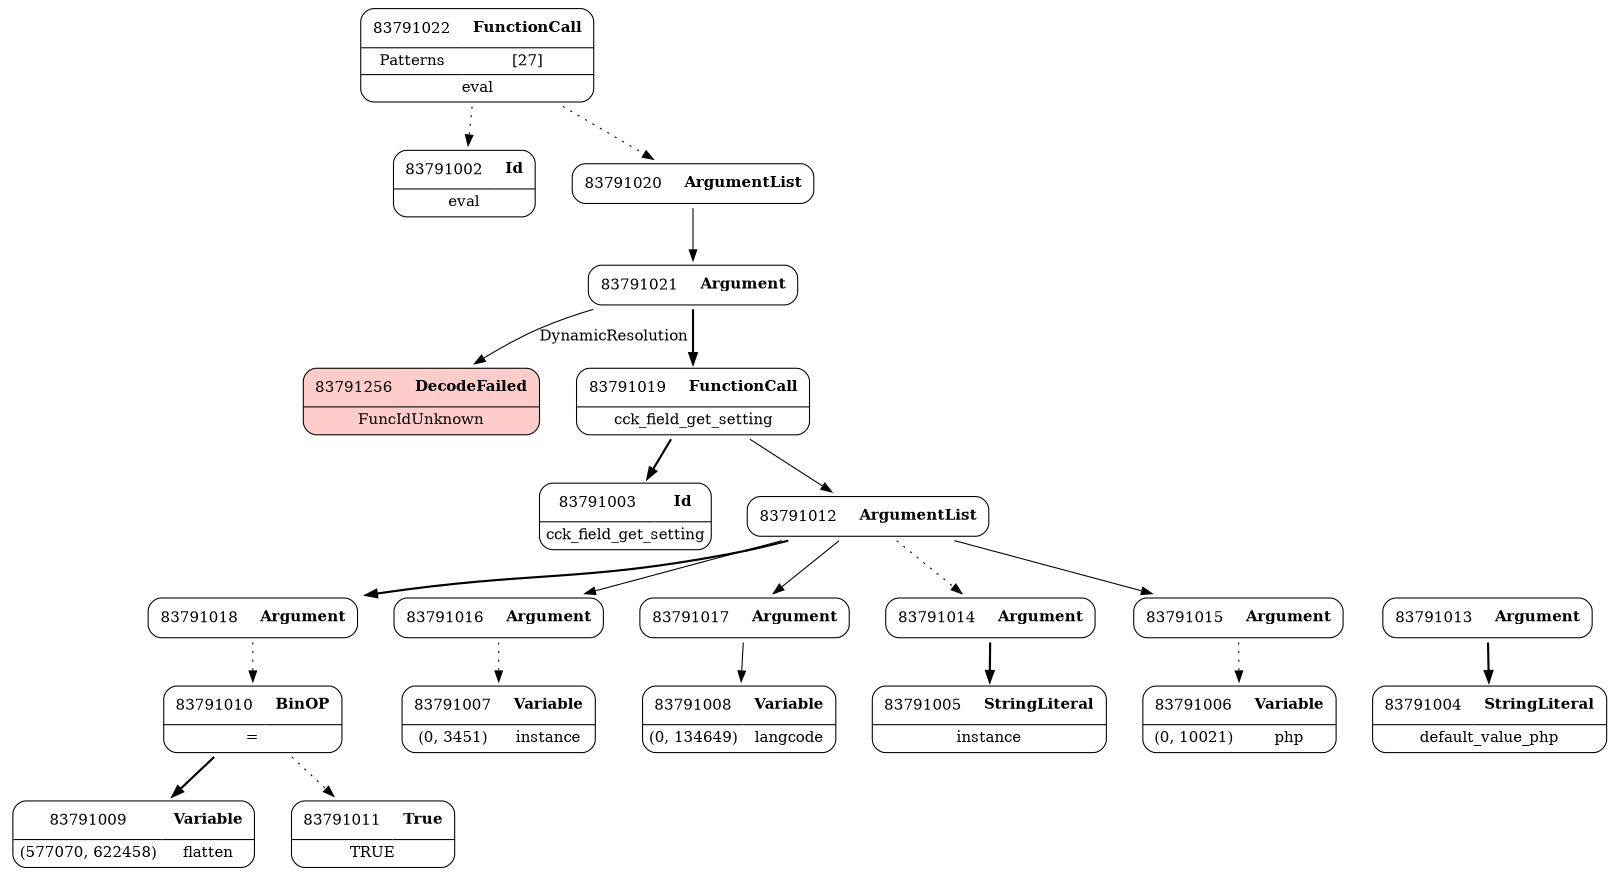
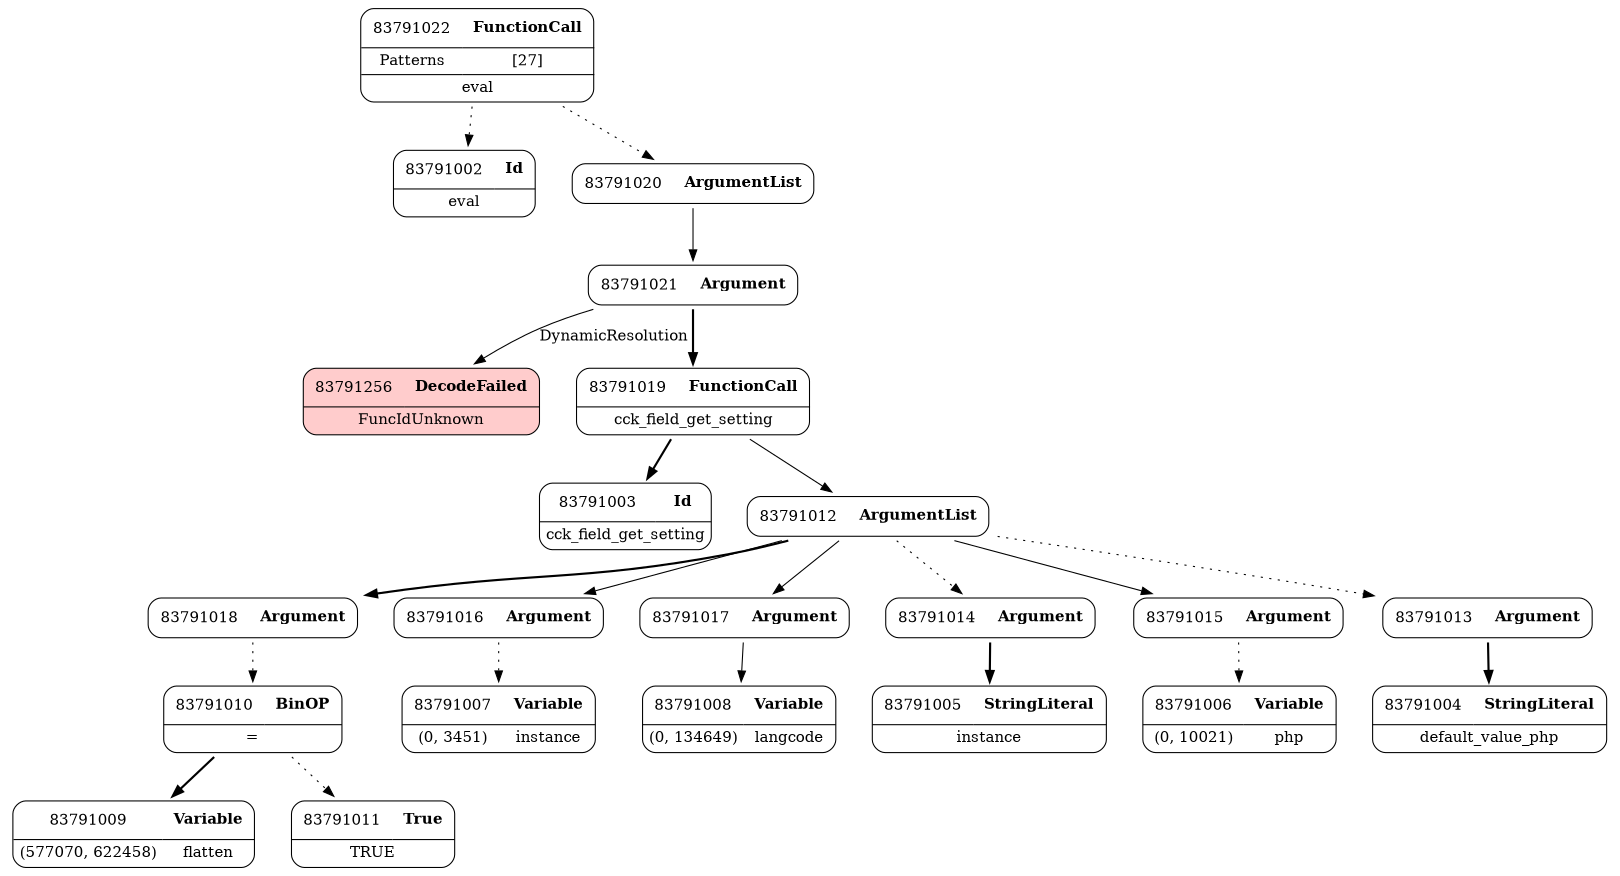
  digraph {
    node [shape=none]
    edge [style=dotted weight=2]
    n1 [label=<<TABLE border='1' cellspacing='0' cellpadding='10' style='rounded' ><TR><TD border='0'>83791006</TD><TD border='0'><B>Variable</B></TD></TR><HR/><TR><TD border='0' cellpadding='5'>(0, 10021)</TD><TD border='0' cellpadding='5'>php</TD></TR></TABLE>>]
    n2 [label=<<TABLE border='1' cellspacing='0' cellpadding='10' style='rounded' ><TR><TD border='0'>83791007</TD><TD border='0'><B>Variable</B></TD></TR><HR/><TR><TD border='0' cellpadding='5'>(0, 3451)</TD><TD border='0' cellpadding='5'>instance</TD></TR></TABLE>>]
    n3 [label=<<TABLE border='1' cellspacing='0' cellpadding='10' style='rounded' ><TR><TD border='0'>83791004</TD><TD border='0'><B>StringLiteral</B></TD></TR><HR/><TR><TD border='0' cellpadding='5' colspan='2'>default_value_php</TD></TR></TABLE>>]
    n4 [label=<<TABLE border='1' cellspacing='0' cellpadding='10' style='rounded' ><TR><TD border='0'>83791005</TD><TD border='0'><B>StringLiteral</B></TD></TR><HR/><TR><TD border='0' cellpadding='5' colspan='2'>instance</TD></TR></TABLE>>]
    n5 [label=<<TABLE border='1' cellspacing='0' cellpadding='10' style='rounded' ><TR><TD border='0'>83791002</TD><TD border='0'><B>Id</B></TD></TR><HR/><TR><TD border='0' cellpadding='5' colspan='2'>eval</TD></TR></TABLE>>]
    n6 [label=<<TABLE border='1' cellspacing='0' cellpadding='10' style='rounded' ><TR><TD border='0'>83791003</TD><TD border='0'><B>Id</B></TD></TR><HR/><TR><TD border='0' cellpadding='5' colspan='2'>cck_field_get_setting</TD></TR></TABLE>>]
    n7 [label=<<TABLE border='1' cellspacing='0' cellpadding='10' style='rounded' bgcolor='#FFCCCC' ><TR><TD border='0'>83791256</TD><TD border='0'><B>DecodeFailed</B></TD></TR><HR/><TR><TD border='0' cellpadding='5' colspan='2'>FuncIdUnknown</TD></TR></TABLE>>]
    n8 [label=<<TABLE border='1' cellspacing='0' cellpadding='10' style='rounded' ><TR><TD border='0'>83791022</TD><TD border='0'><B>FunctionCall</B></TD></TR><HR/><TR><TD border='0' cellpadding='5'>Patterns</TD><TD border='0' cellpadding='5'>[27]</TD></TR><HR/><TR><TD border='0' cellpadding='5' colspan='2'>eval</TD></TR></TABLE>>]
    n9 [label=<<TABLE border='1' cellspacing='0' cellpadding='10' style='rounded' ><TR><TD border='0'>83791020</TD><TD border='0'><B>ArgumentList</B></TD></TR></TABLE>>]
    n10 [label=<<TABLE border='1' cellspacing='0' cellpadding='10' style='rounded' ><TR><TD border='0'>83791021</TD><TD border='0'><B>Argument</B></TD></TR></TABLE>>]
    n11 [label=<<TABLE border='1' cellspacing='0' cellpadding='10' style='rounded' ><TR><TD border='0'>83791019</TD><TD border='0'><B>FunctionCall</B></TD></TR><HR/><TR><TD border='0' cellpadding='5' colspan='2'>cck_field_get_setting</TD></TR></TABLE>>]
    n12 [label=<<TABLE border='1' cellspacing='0' cellpadding='10' style='rounded' ><TR><TD border='0'>83791012</TD><TD border='0'><B>ArgumentList</B></TD></TR></TABLE>>]
    n13 [label=<<TABLE border='1' cellspacing='0' cellpadding='10' style='rounded' ><TR><TD border='0'>83791018</TD><TD border='0'><B>Argument</B></TD></TR></TABLE>>]
    n14 [label=<<TABLE border='1' cellspacing='0' cellpadding='10' style='rounded' ><TR><TD border='0'>83791016</TD><TD border='0'><B>Argument</B></TD></TR></TABLE>>]
    n15 [label=<<TABLE border='1' cellspacing='0' cellpadding='10' style='rounded' ><TR><TD border='0'>83791017</TD><TD border='0'><B>Argument</B></TD></TR></TABLE>>]
    n16 [label=<<TABLE border='1' cellspacing='0' cellpadding='10' style='rounded' ><TR><TD border='0'>83791014</TD><TD border='0'><B>Argument</B></TD></TR></TABLE>>]
    n17 [label=<<TABLE border='1' cellspacing='0' cellpadding='10' style='rounded' ><TR><TD border='0'>83791015</TD><TD border='0'><B>Argument</B></TD></TR></TABLE>>]
    n18 [label=<<TABLE border='1' cellspacing='0' cellpadding='10' style='rounded' ><TR><TD border='0'>83791013</TD><TD border='0'><B>Argument</B></TD></TR></TABLE>>]
    n19 [label=<<TABLE border='1' cellspacing='0' cellpadding='10' style='rounded' ><TR><TD border='0'>83791010</TD><TD border='0'><B>BinOP</B></TD></TR><HR/><TR><TD border='0' cellpadding='5' colspan='2'>=</TD></TR></TABLE>>]
    n20 [label=<<TABLE border='1' cellspacing='0' cellpadding='10' style='rounded' ><TR><TD border='0'>83791009</TD><TD border='0'><B>Variable</B></TD></TR><HR/><TR><TD border='0' cellpadding='5'>(577070, 622458)</TD><TD border='0' cellpadding='5'>flatten</TD></TR></TABLE>>]
    n21 [label=<<TABLE border='1' cellspacing='0' cellpadding='10' style='rounded' ><TR><TD border='0'>83791011</TD><TD border='0'><B>True</B></TD></TR><HR/><TR><TD border='0' cellpadding='5' colspan='2'>TRUE</TD></TR></TABLE>>]
    n22 [label=<<TABLE border='1' cellspacing='0' cellpadding='10' style='rounded' ><TR><TD border='0'>83791008</TD><TD border='0'><B>Variable</B></TD></TR><HR/><TR><TD border='0' cellpadding='5'>(0, 134649)</TD><TD border='0' cellpadding='5'>langcode</TD></TR></TABLE>>]
    n8 -> n5
    n8 -> n9
    n9 -> n10 [style=solid]
    n10 -> n7 [label=DynamicResolution style=solid weight=""]
    n10 -> n11 [style=bold]
    n11 -> n6 [style=bold]
    n11 -> n12 [style=solid]
    n12 -> n13 [style=bold]
    n12 -> n14 [style=solid]
    n12 -> n15 [style=solid]
    n12 -> n16
    n12 -> n17 [style=solid]
+   n12 -> n18
    n13 -> n19
    n14 -> n2
    n15 -> n22 [style=solid]
    n16 -> n4 [style=bold]
    n17 -> n1
    n18 -> n3 [style=bold]
    n19 -> n20 [style=bold]
    n19 -> n21
  }
